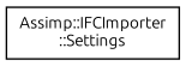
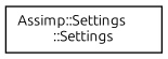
  digraph {
    rankdir=TB
    fontname=Ubuntu
-   n1 [color=black fillcolor=white fontname=Ubuntu fontsize=10 height=0.2 label="Assimp::IFCImporter\l::Settings" shape=record style=filled width=0.4]
+   n1 [color=black fillcolor=white fontname=Ubuntu fontsize=10 height=0.2 label="Assimp::Settings\l::Settings" shape=record style=filled width=0.4]
  }
